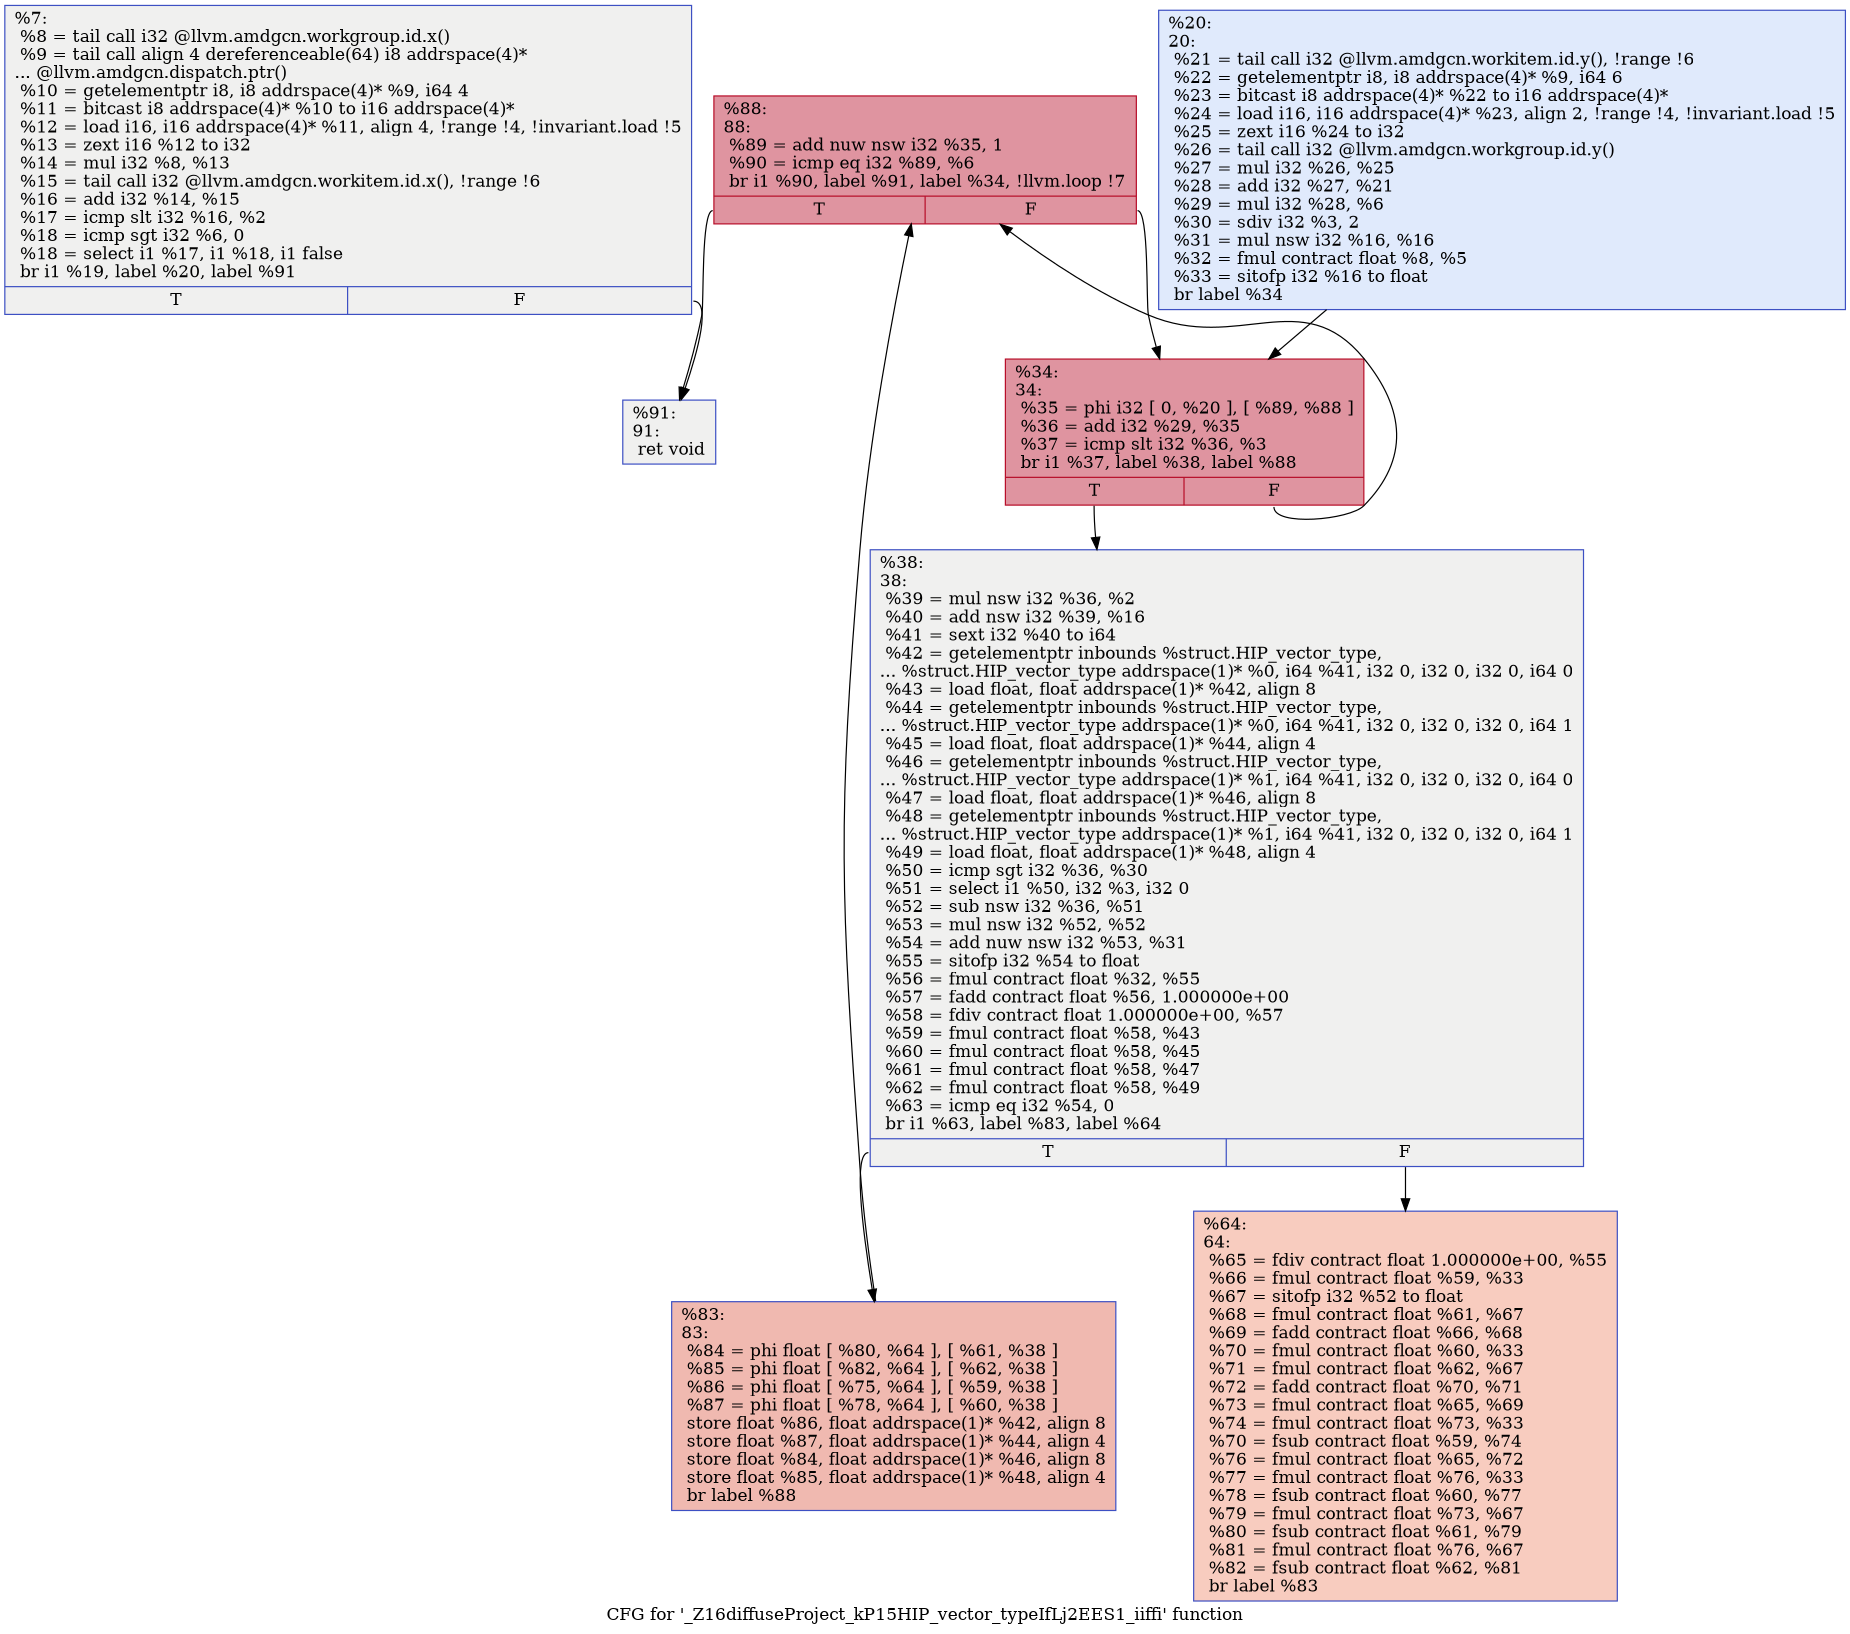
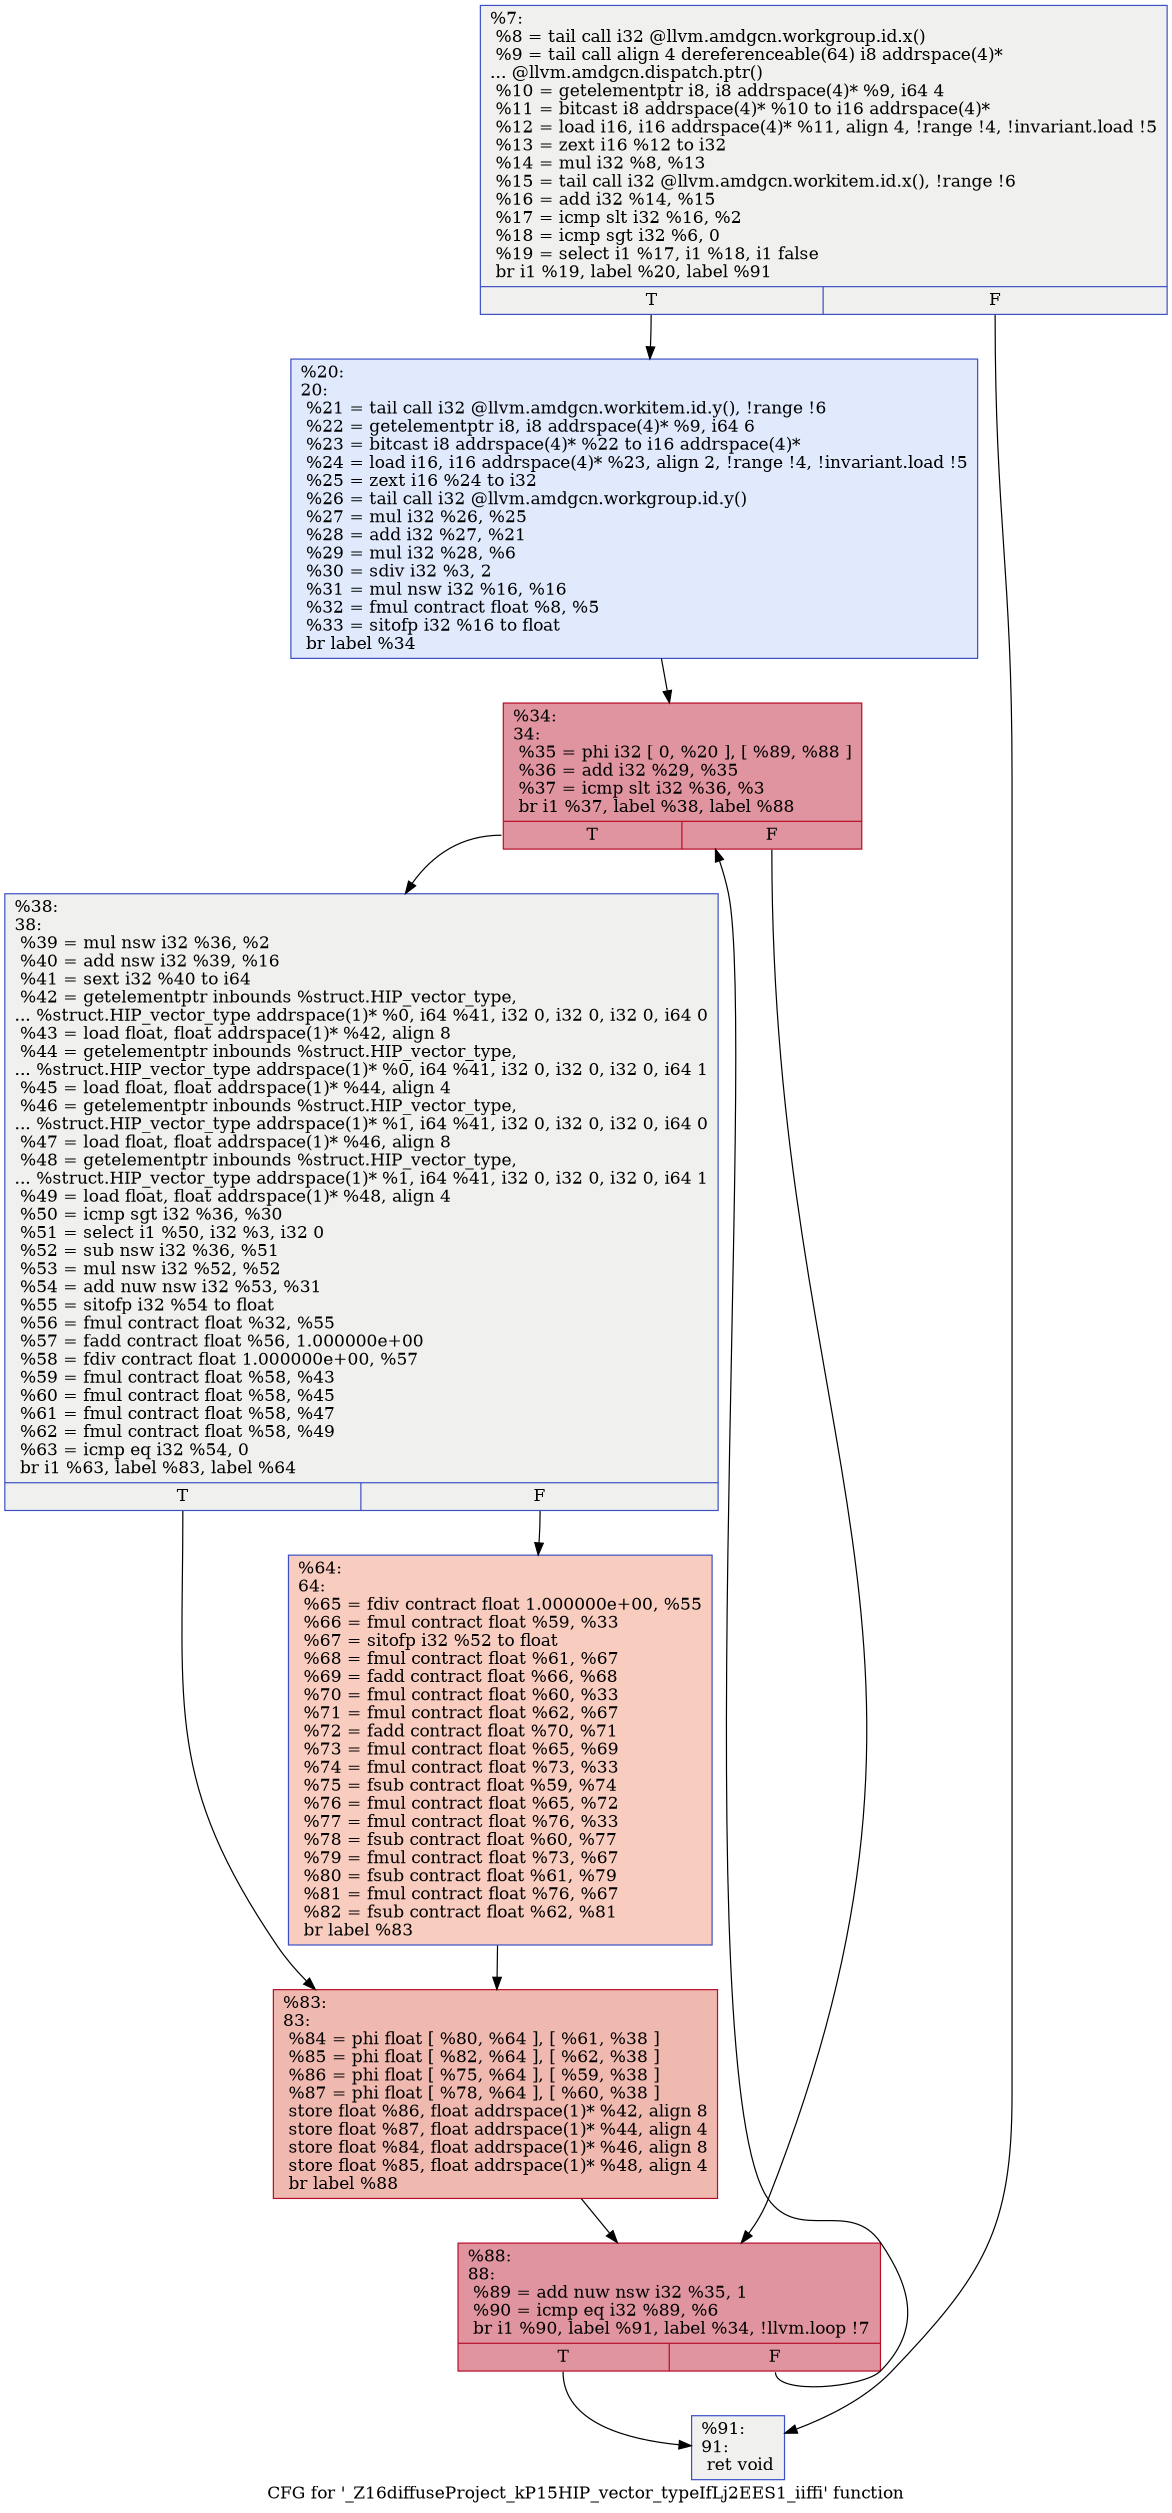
  digraph {
    label="CFG for '_Z16diffuseProject_kP15HIP_vector_typeIfLj2EES1_iiffi' function"
    node [color="#3d50c3ff" fillcolor="#dedcdb70" shape=record style=filled]
    edge [tailport=s0]
-   n1 [label="{%7:\l  %8 = tail call i32 @llvm.amdgcn.workgroup.id.x()\l  %9 = tail call align 4 dereferenceable(64) i8 addrspace(4)*\l... @llvm.amdgcn.dispatch.ptr()\l  %10 = getelementptr i8, i8 addrspace(4)* %9, i64 4\l  %11 = bitcast i8 addrspace(4)* %10 to i16 addrspace(4)*\l  %12 = load i16, i16 addrspace(4)* %11, align 4, !range !4, !invariant.load !5\l  %13 = zext i16 %12 to i32\l  %14 = mul i32 %8, %13\l  %15 = tail call i32 @llvm.amdgcn.workitem.id.x(), !range !6\l  %16 = add i32 %14, %15\l  %17 = icmp slt i32 %16, %2\l  %18 = icmp sgt i32 %6, 0\l  %18 = select i1 %17, i1 %18, i1 false\l  br i1 %19, label %20, label %91\l|{<s0>T|<s1>F}}"]
+   n1 [label="{%7:\l  %8 = tail call i32 @llvm.amdgcn.workgroup.id.x()\l  %9 = tail call align 4 dereferenceable(64) i8 addrspace(4)*\l... @llvm.amdgcn.dispatch.ptr()\l  %10 = getelementptr i8, i8 addrspace(4)* %9, i64 4\l  %11 = bitcast i8 addrspace(4)* %10 to i16 addrspace(4)*\l  %12 = load i16, i16 addrspace(4)* %11, align 4, !range !4, !invariant.load !5\l  %13 = zext i16 %12 to i32\l  %14 = mul i32 %8, %13\l  %15 = tail call i32 @llvm.amdgcn.workitem.id.x(), !range !6\l  %16 = add i32 %14, %15\l  %17 = icmp slt i32 %16, %2\l  %18 = icmp sgt i32 %6, 0\l  %19 = select i1 %17, i1 %18, i1 false\l  br i1 %19, label %20, label %91\l|{<s0>T|<s1>F}}"]
    n2 [fillcolor="#b9d0f970" label="{%20:\l20:                                               \l  %21 = tail call i32 @llvm.amdgcn.workitem.id.y(), !range !6\l  %22 = getelementptr i8, i8 addrspace(4)* %9, i64 6\l  %23 = bitcast i8 addrspace(4)* %22 to i16 addrspace(4)*\l  %24 = load i16, i16 addrspace(4)* %23, align 2, !range !4, !invariant.load !5\l  %25 = zext i16 %24 to i32\l  %26 = tail call i32 @llvm.amdgcn.workgroup.id.y()\l  %27 = mul i32 %26, %25\l  %28 = add i32 %27, %21\l  %29 = mul i32 %28, %6\l  %30 = sdiv i32 %3, 2\l  %31 = mul nsw i32 %16, %16\l  %32 = fmul contract float %8, %5\l  %33 = sitofp i32 %16 to float\l  br label %34\l}"]
    n3 [label="{%91:\l91:                                               \l  ret void\l}"]
    n4 [color="#b70d28ff" fillcolor="#b70d2870" label="{%34:\l34:                                               \l  %35 = phi i32 [ 0, %20 ], [ %89, %88 ]\l  %36 = add i32 %29, %35\l  %37 = icmp slt i32 %36, %3\l  br i1 %37, label %38, label %88\l|{<s0>T|<s1>F}}"]
    n5 [label="{%38:\l38:                                               \l  %39 = mul nsw i32 %36, %2\l  %40 = add nsw i32 %39, %16\l  %41 = sext i32 %40 to i64\l  %42 = getelementptr inbounds %struct.HIP_vector_type,\l... %struct.HIP_vector_type addrspace(1)* %0, i64 %41, i32 0, i32 0, i32 0, i64 0\l  %43 = load float, float addrspace(1)* %42, align 8\l  %44 = getelementptr inbounds %struct.HIP_vector_type,\l... %struct.HIP_vector_type addrspace(1)* %0, i64 %41, i32 0, i32 0, i32 0, i64 1\l  %45 = load float, float addrspace(1)* %44, align 4\l  %46 = getelementptr inbounds %struct.HIP_vector_type,\l... %struct.HIP_vector_type addrspace(1)* %1, i64 %41, i32 0, i32 0, i32 0, i64 0\l  %47 = load float, float addrspace(1)* %46, align 8\l  %48 = getelementptr inbounds %struct.HIP_vector_type,\l... %struct.HIP_vector_type addrspace(1)* %1, i64 %41, i32 0, i32 0, i32 0, i64 1\l  %49 = load float, float addrspace(1)* %48, align 4\l  %50 = icmp sgt i32 %36, %30\l  %51 = select i1 %50, i32 %3, i32 0\l  %52 = sub nsw i32 %36, %51\l  %53 = mul nsw i32 %52, %52\l  %54 = add nuw nsw i32 %53, %31\l  %55 = sitofp i32 %54 to float\l  %56 = fmul contract float %32, %55\l  %57 = fadd contract float %56, 1.000000e+00\l  %58 = fdiv contract float 1.000000e+00, %57\l  %59 = fmul contract float %58, %43\l  %60 = fmul contract float %58, %45\l  %61 = fmul contract float %58, %47\l  %62 = fmul contract float %58, %49\l  %63 = icmp eq i32 %54, 0\l  br i1 %63, label %83, label %64\l|{<s0>T|<s1>F}}"]
    n6 [color="#b70d28ff" fillcolor="#b70d2870" label="{%88:\l88:                                               \l  %89 = add nuw nsw i32 %35, 1\l  %90 = icmp eq i32 %89, %6\l  br i1 %90, label %91, label %34, !llvm.loop !7\l|{<s0>T|<s1>F}}"]
-   n7 [fillcolor="#de614d70" label="{%83:\l83:                                               \l  %84 = phi float [ %80, %64 ], [ %61, %38 ]\l  %85 = phi float [ %82, %64 ], [ %62, %38 ]\l  %86 = phi float [ %75, %64 ], [ %59, %38 ]\l  %87 = phi float [ %78, %64 ], [ %60, %38 ]\l  store float %86, float addrspace(1)* %42, align 8\l  store float %87, float addrspace(1)* %44, align 4\l  store float %84, float addrspace(1)* %46, align 8\l  store float %85, float addrspace(1)* %48, align 4\l  br label %88\l}"]
-   n8 [fillcolor="#f08b6e70" label="{%64:\l64:                                               \l  %65 = fdiv contract float 1.000000e+00, %55\l  %66 = fmul contract float %59, %33\l  %67 = sitofp i32 %52 to float\l  %68 = fmul contract float %61, %67\l  %69 = fadd contract float %66, %68\l  %70 = fmul contract float %60, %33\l  %71 = fmul contract float %62, %67\l  %72 = fadd contract float %70, %71\l  %73 = fmul contract float %65, %69\l  %74 = fmul contract float %73, %33\l  %70 = fsub contract float %59, %74\l  %76 = fmul contract float %65, %72\l  %77 = fmul contract float %76, %33\l  %78 = fsub contract float %60, %77\l  %79 = fmul contract float %73, %67\l  %80 = fsub contract float %61, %79\l  %81 = fmul contract float %76, %67\l  %82 = fsub contract float %62, %81\l  br label %83\l}"]
+   n7 [color="#b70d28ff" fillcolor="#de614d70" label="{%83:\l83:                                               \l  %84 = phi float [ %80, %64 ], [ %61, %38 ]\l  %85 = phi float [ %82, %64 ], [ %62, %38 ]\l  %86 = phi float [ %75, %64 ], [ %59, %38 ]\l  %87 = phi float [ %78, %64 ], [ %60, %38 ]\l  store float %86, float addrspace(1)* %42, align 8\l  store float %87, float addrspace(1)* %44, align 4\l  store float %84, float addrspace(1)* %46, align 8\l  store float %85, float addrspace(1)* %48, align 4\l  br label %88\l}"]
+   n8 [fillcolor="#f08b6e70" label="{%64:\l64:                                               \l  %65 = fdiv contract float 1.000000e+00, %55\l  %66 = fmul contract float %59, %33\l  %67 = sitofp i32 %52 to float\l  %68 = fmul contract float %61, %67\l  %69 = fadd contract float %66, %68\l  %70 = fmul contract float %60, %33\l  %71 = fmul contract float %62, %67\l  %72 = fadd contract float %70, %71\l  %73 = fmul contract float %65, %69\l  %74 = fmul contract float %73, %33\l  %75 = fsub contract float %59, %74\l  %76 = fmul contract float %65, %72\l  %77 = fmul contract float %76, %33\l  %78 = fsub contract float %60, %77\l  %79 = fmul contract float %73, %67\l  %80 = fsub contract float %61, %79\l  %81 = fmul contract float %76, %67\l  %82 = fsub contract float %62, %81\l  br label %83\l}"]
+   n1 -> n2
    n1 -> n3 [tailport=s1]
    n2 -> n4
    n4 -> n5
    n4 -> n6 [tailport=s1]
    n5 -> n7
    n5 -> n8 [tailport=s1]
    n6 -> n3
    n6 -> n4 [tailport=s1]
    n7 -> n6
+   n8 -> n7
  }
